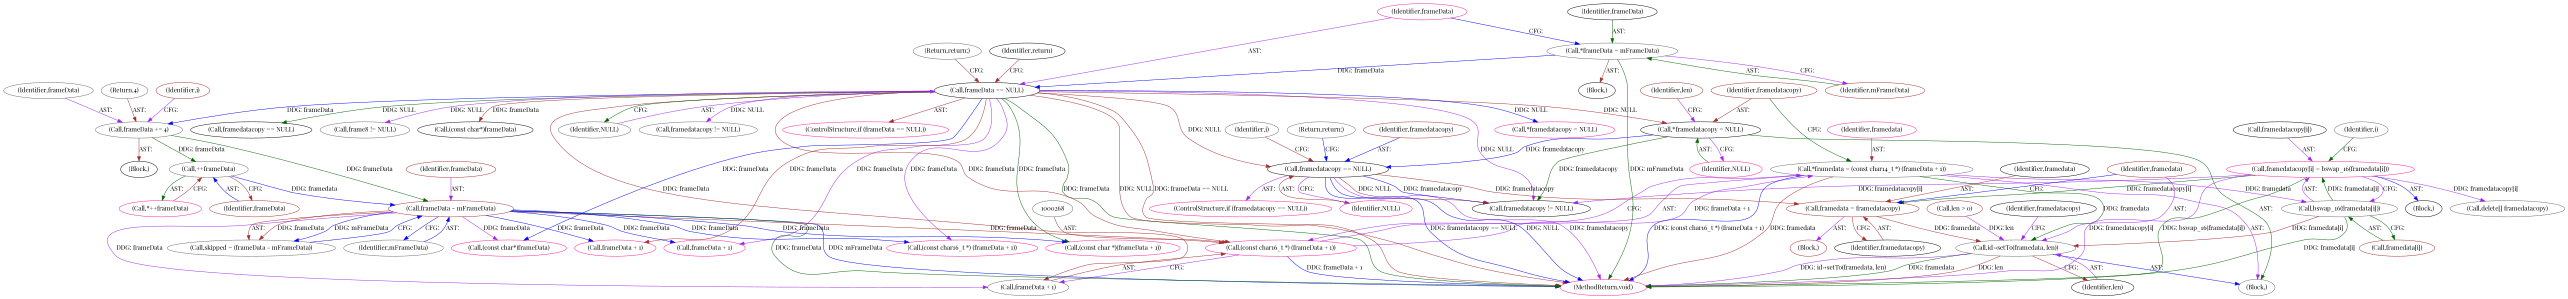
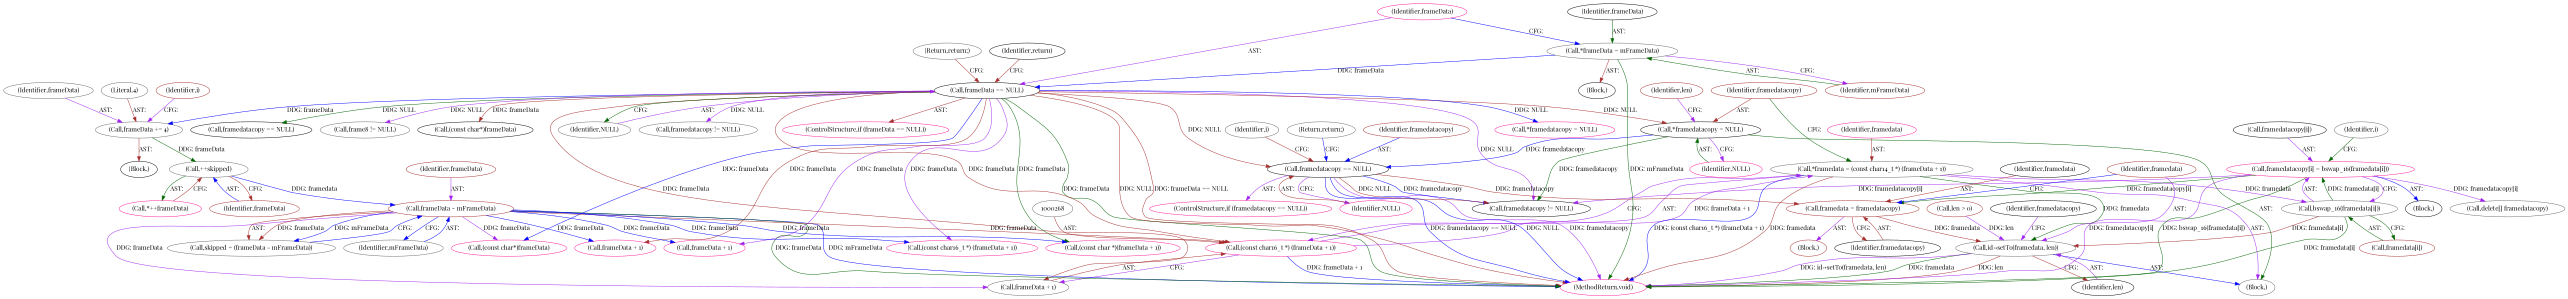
  digraph {
    fontname="Playfair Display"
    node [color=gray40 fontname="Playfair Display"]
    edge [color=purple fontname="Playfair Display"]
    n1 [color=brown label="(Call,framedata = framedatacopy)"]
    n2 [label="(Call,id->setTo(framedata, len))"]
    n3 [color=brown label="(Block,)"]
    n4 [color=black label="(Identifier,framedatacopy)"]
    n5 [color=deeppink label="(MethodReturn,void)"]
    n6 [label="(Block,)"]
    n7 [color=black label="(Identifier,len)"]
    n8 [color=deeppink label="(Call,framedatacopy[i] = bswap_16(framedata[i]))"]
    n9 [label="(Call,bswap_16(framedata[i]))"]
    n10 [color=black label="(Call,framedatacopy != NULL)"]
    n11 [color=black label="(Block,)"]
    n12 [label="(Call,delete[] framedatacopy)"]
    n13 [color=brown label="(Call,framedata[i])"]
    n14 [label="(Call,*framedata = (const char14_t *) (frameData + 1))"]
    n15 [color=deeppink label="(Call,(const char16_t *) (frameData + 1))"]
    n16 [label="(Call,frameData + 1)"]
    n17 [color=black label="(Call,frameData == NULL)"]
    n18 [label="(Call,frameData += 4)"]
    n19 [color=black label="(Call,framedatacopy == NULL)"]
    n20 [color=black label="(Call,*framedatacopy = NULL)"]
    n21 [color=deeppink label="(Call,(const char *)(frameData + 1))"]
    n22 [color=deeppink label="(Call,(const char*)frameData)"]
    n23 [color=deeppink label="(Call,*framedatacopy = NULL)"]
    n24 [color=black label="(Call,framedatacopy == NULL)"]
    n25 [label="(Call,frame8 != NULL)"]
    n26 [color=black label="(Call,(const char*)frameData)"]
    n27 [color=deeppink label="(Call,frameData + 1)"]
    n28 [label="(Identifier,NULL)"]
    n29 [label="(Call,framedatacopy != NULL)"]
    n30 [color=deeppink label="(ControlStructure,if (frameData == NULL))"]
    n31 [color=deeppink label="(Call,frameData + 1)"]
    n32 [color=deeppink label="(Call,(const char16_t *) (frameData + 1))"]
    n33 [color=brown label="(Call,frameData - mFrameData)"]
-   n34 [label="(Call,++frameData)"]
+   n34 [label="(Call,++skipped)"]
    n35 [color=black label="(Block,)"]
    n36 [color=deeppink label="(Identifier,NULL)"]
    n37 [color=deeppink label="(ControlStructure,if (framedatacopy == NULL))"]
    n38 [color=deeppink label="(Identifier,NULL)"]
    n39 [label="(Call,*frameData = mFrameData)"]
    n40 [color=black label="(Block,)"]
    n41 [color=brown label="(Identifier,mFrameData)"]
    n42 [label="(Call,skipped = (frameData - mFrameData))"]
    n43 [label="(Identifier,mFrameData)"]
    n44 [color=brown label="(Identifier,frameData)"]
    n45 [color=deeppink label="(Call,*++frameData)"]
-   n46 [label="(Return,4)"]
+   n46 [label="(Literal,4)"]
    n47 [color=brown label="(Identifier,i)"]
    n48 [color=brown label="(Identifier,framedatacopy)"]
    n49 [color=brown label="(Identifier,framedata)"]
    n50 [label="(Identifier,frameData)"]
    n51 [color=brown label="(Identifier,frameData)"]
    n52 [color=deeppink label="(Identifier,frameData)"]
    n53 [color=brown label="(Identifier,len)"]
    n54 [label="(Identifier,i)"]
    n55 [color=black label="(Identifier,frameData)"]
    n56 [label="(Return,return;)"]
    n57 [color=brown label="(Call,len > 0)"]
    n58 [color=brown label="(Identifier,framedatacopy)"]
    n59 [label="(Identifier,i)"]
    n60 [label="(Return,return;)"]
    n61 [color=black label="(Identifier,framedatacopy)"]
    n62 [color=black label="(Call,framedatacopy[i])"]
    n63 [color=deeppink label="(Identifier,framedata)"]
    n64 [color=black label="(Identifier,return)"]
    n65 [color=black label="(Identifier,framedata)"]
    1000268
    n1 -> n2 [color=brown label="DDG: framedata"]
    n1 -> n3 [label="AST: "]
    n1 -> n4 [color=brown label="CFG: "]
    n2 -> n5 [color=brown label="DDG: len"]
    n2 -> n5 [color=darkgreen label="DDG: framedata"]
    n2 -> n5 [label="DDG: id->setTo(framedata, len)"]
    n2 -> n6 [color=blue label="AST: "]
    n2 -> n7 [color=brown label="CFG: "]
    n4 -> n1 [color=brown label="AST: "]
    n7 -> n2 [label="AST: "]
    n8 -> n1 [color=darkgreen label="DDG: framedatacopy[i]"]
    n8 -> n5 [label="DDG: framedatacopy[i]"]
    n8 -> n5 [color=darkgreen label="DDG: bswap_16(framedata[i])"]
    n8 -> n9 [label="CFG: "]
    n8 -> n10 [label="DDG: framedatacopy[i]"]
    n8 -> n11 [color=blue label="AST: "]
    n8 -> n12 [label="DDG: framedatacopy[i]"]
    n9 -> n2 [color=brown label="DDG: framedata[i]"]
    n9 -> n5 [color=darkgreen label="DDG: framedata[i]"]
    n9 -> n8 [label="AST: "]
    n9 -> n8 [color=darkgreen label="DDG: framedata[i]"]
    n9 -> n13 [color=darkgreen label="CFG: "]
    n13 -> n9 [color=darkgreen label="AST: "]
    n14 -> n2 [color=darkgreen label="DDG: framedata"]
    n14 -> n5 [color=blue label="DDG: (const char16_t *) (frameData + 1)"]
    n14 -> n5 [color=brown label="DDG: framedata"]
    n14 -> n6 [label="AST: "]
    n14 -> n9 [label="DDG: framedata"]
    n14 -> n15 [label="CFG: "]
    n15 -> n5 [color=blue label="DDG: frameData + 1"]
    n15 -> n14 [label="AST: "]
    n15 -> n14 [label="DDG: frameData + 1"]
    n15 -> n16 [label="CFG: "]
    n16 -> n15 [color=brown label="AST: "]
    n17 -> n5 [color=darkgreen label="DDG: frameData"]
    n17 -> n5 [color=brown label="DDG: NULL"]
    n17 -> n5 [color=brown label="DDG: frameData == NULL"]
    n17 -> n10 [label="DDG: NULL"]
    n17 -> n15 [color=brown label="DDG: frameData"]
    n17 -> n16 [color=brown label="DDG: frameData"]
    n17 -> n18 [color=blue label="DDG: frameData"]
    n17 -> n19 [color=brown label="DDG: NULL"]
    n17 -> n20 [color=brown label="DDG: NULL"]
    n17 -> n21 [color=darkgreen label="DDG: frameData"]
    n17 -> n22 [color=blue label="DDG: frameData"]
    n17 -> n23 [color=blue label="DDG: NULL"]
    n17 -> n24 [color=darkgreen label="DDG: NULL"]
    n17 -> n25 [label="DDG: NULL"]
    n17 -> n26 [color=brown label="DDG: frameData"]
    n17 -> n27 [label="DDG: frameData"]
    n17 -> n28 [color=darkgreen label="CFG: "]
    n17 -> n29 [label="DDG: NULL"]
    n17 -> n30 [color=brown label="AST: "]
    n17 -> n31 [color=brown label="DDG: frameData"]
    n17 -> n32 [label="DDG: frameData"]
-   n18 -> n33 [color=darkgreen label="DDG: frameData"]
    n18 -> n34 [color=darkgreen label="DDG: frameData"]
    n18 -> n35 [color=brown label="AST: "]
    n19 -> n1 [color=brown label="DDG: framedatacopy"]
    n19 -> n5 [color=blue label="DDG: framedatacopy == NULL"]
    n19 -> n5 [color=blue label="DDG: NULL"]
    n19 -> n5 [label="DDG: framedatacopy"]
    n19 -> n10 [color=blue label="DDG: framedatacopy"]
    n19 -> n10 [color=brown label="DDG: NULL"]
    n19 -> n36 [label="CFG: "]
    n19 -> n37 [label="AST: "]
    n20 -> n6 [color=darkgreen label="AST: "]
    n20 -> n10 [color=darkgreen label="DDG: framedatacopy"]
    n20 -> n19 [color=blue label="DDG: framedatacopy"]
    n20 -> n38 [label="CFG: "]
    n28 -> n17 [label="AST: "]
    n33 -> n5 [color=blue label="DDG: mFrameData"]
    n33 -> n5 [color=darkgreen label="DDG: frameData"]
    n33 -> n15 [color=brown label="DDG: frameData"]
    n33 -> n16 [label="DDG: frameData"]
    n33 -> n21 [color=blue label="DDG: frameData"]
    n33 -> n22 [label="DDG: frameData"]
    n33 -> n27 [color=blue label="DDG: frameData"]
    n33 -> n31 [color=blue label="DDG: frameData"]
    n33 -> n32 [color=blue label="DDG: frameData"]
    n33 -> n42 [color=brown label="AST: "]
    n33 -> n42 [color=brown label="DDG: frameData"]
    n33 -> n42 [color=blue label="DDG: mFrameData"]
    n33 -> n43 [color=blue label="CFG: "]
    n34 -> n33 [color=blue label="DDG: framedata"]
    n34 -> n44 [color=brown label="CFG: "]
    n34 -> n45 [color=darkgreen label="AST: "]
    n36 -> n19 [color=brown label="AST: "]
    n38 -> n20 [color=darkgreen label="AST: "]
    n39 -> n5 [color=darkgreen label="DDG: mFrameData"]
    n39 -> n17 [color=blue label="DDG: frameData"]
    n39 -> n40 [color=brown label="AST: "]
    n39 -> n41 [label="CFG: "]
    n41 -> n39 [color=darkgreen label="AST: "]
    n42 -> n33 [color=blue label="CFG: "]
    n43 -> n33 [color=blue label="AST: "]
    n44 -> n34 [color=blue label="AST: "]
    n45 -> n34 [color=brown label="CFG: "]
    n46 -> n18 [color=brown label="AST: "]
    n47 -> n18 [label="CFG: "]
    n48 -> n14 [color=darkgreen label="CFG: "]
    n48 -> n20 [color=brown label="AST: "]
    n49 -> n1 [color=blue label="CFG: "]
    n49 -> n2 [label="AST: "]
    n50 -> n18 [label="AST: "]
    n51 -> n33 [label="AST: "]
    n52 -> n17 [label="AST: "]
    n52 -> n39 [color=blue label="CFG: "]
    n53 -> n20 [label="CFG: "]
    n54 -> n8 [color=darkgreen label="CFG: "]
    n55 -> n39 [color=darkgreen label="AST: "]
    n56 -> n17 [color=brown label="CFG: "]
    n57 -> n2 [label="DDG: len"]
    n58 -> n19 [color=blue label="AST: "]
    n59 -> n19 [color=brown label="CFG: "]
    n60 -> n19 [color=blue label="CFG: "]
    n61 -> n2 [label="CFG: "]
    n62 -> n8 [label="AST: "]
    n63 -> n14 [color=brown label="AST: "]
    n64 -> n17 [color=brown label="CFG: "]
    n65 -> n1 [color=brown label="AST: "]
    1000268 -> n15 [color=brown label="AST: "]
  }
